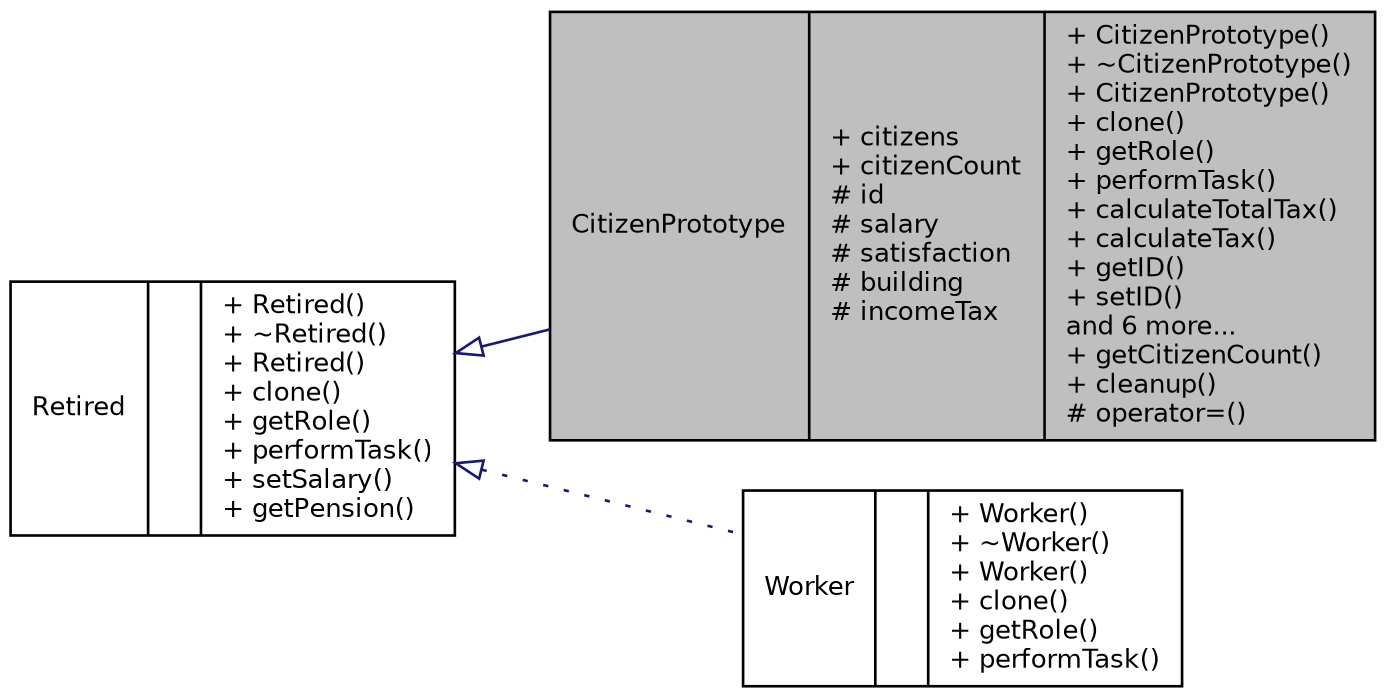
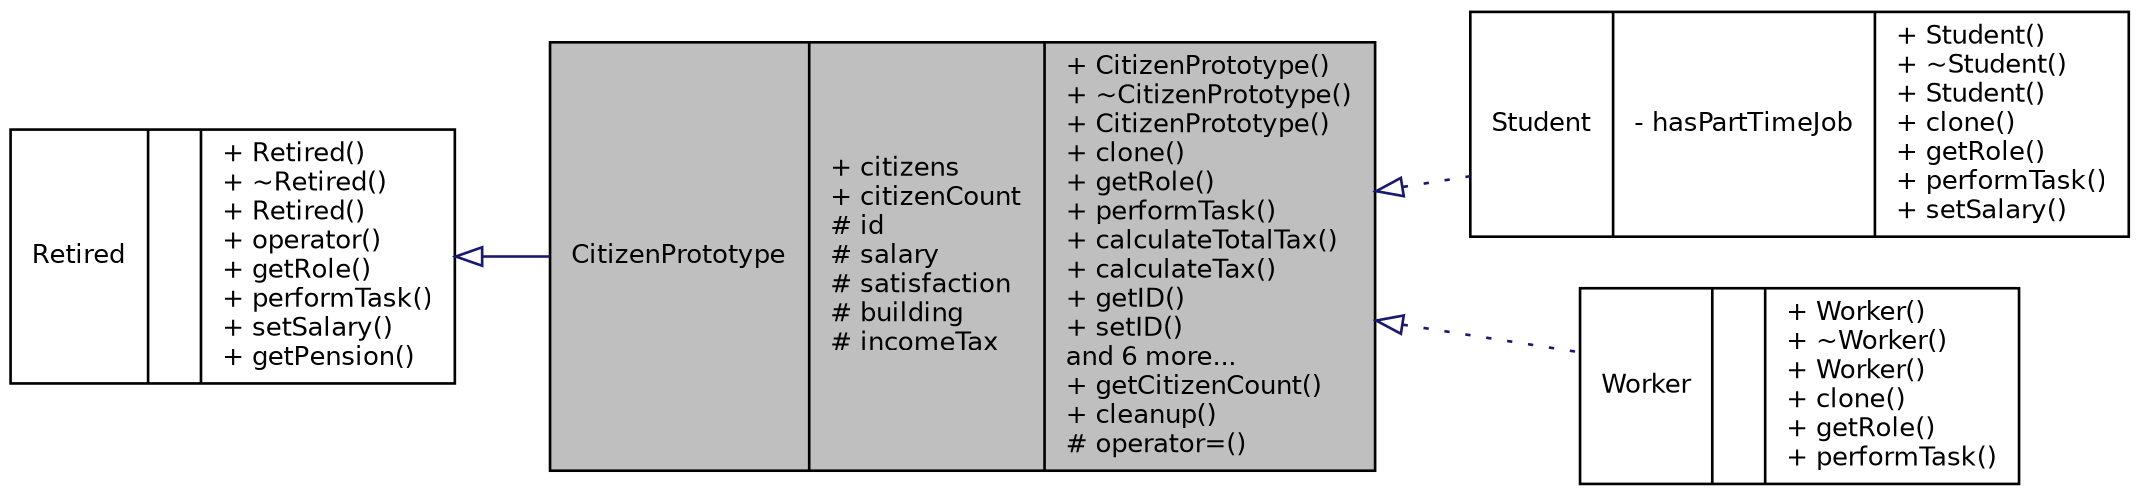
  digraph {
    rankdir=LR
    node [color=black fillcolor=white fontname=Helvetica fontsize=10 shape=record style=filled]
    edge [arrowtail=onormal color=midnightblue dir=back fontname=Helvetica fontsize=10 labelfontname=Helvetica labelfontsize=10 style=dotted]
    n1 [fillcolor=grey75 fontcolor=black height=0.2 label="{CitizenPrototype\n|+ citizens\l+ citizenCount\l# id\l# salary\l# satisfaction\l# building\l# incomeTax\l|+ CitizenPrototype()\l+ ~CitizenPrototype()\l+ CitizenPrototype()\l+ clone()\l+ getRole()\l+ performTask()\l+ calculateTotalTax()\l+ calculateTax()\l+ getID()\l+ setID()\land 6 more...\l+ getCitizenCount()\l+ cleanup()\l# operator=()\l}" width=0.4]
+   n2 [height=0.2 label="{Student\n|- hasPartTimeJob\l|+ Student()\l+ ~Student()\l+ Student()\l+ clone()\l+ getRole()\l+ performTask()\l+ setSalary()\l}" width=0.4]
    n3 [height=0.2 label="{Worker\n||+ Worker()\l+ ~Worker()\l+ Worker()\l+ clone()\l+ getRole()\l+ performTask()\l}" width=0.4]
-   n4 [height=0.2 label="{Retired\n||+ Retired()\l+ ~Retired()\l+ Retired()\l+ clone()\l+ getRole()\l+ performTask()\l+ setSalary()\l+ getPension()\l}" width=0.4]
-   n4 -> n3
+   n4 [height=0.2 label="{Retired\n||+ Retired()\l+ ~Retired()\l+ Retired()\l+ operator()\l+ getRole()\l+ performTask()\l+ setSalary()\l+ getPension()\l}" width=0.4]
+   n1 -> n2
+   n1 -> n3
    n4 -> n1 [style=solid]
  }
